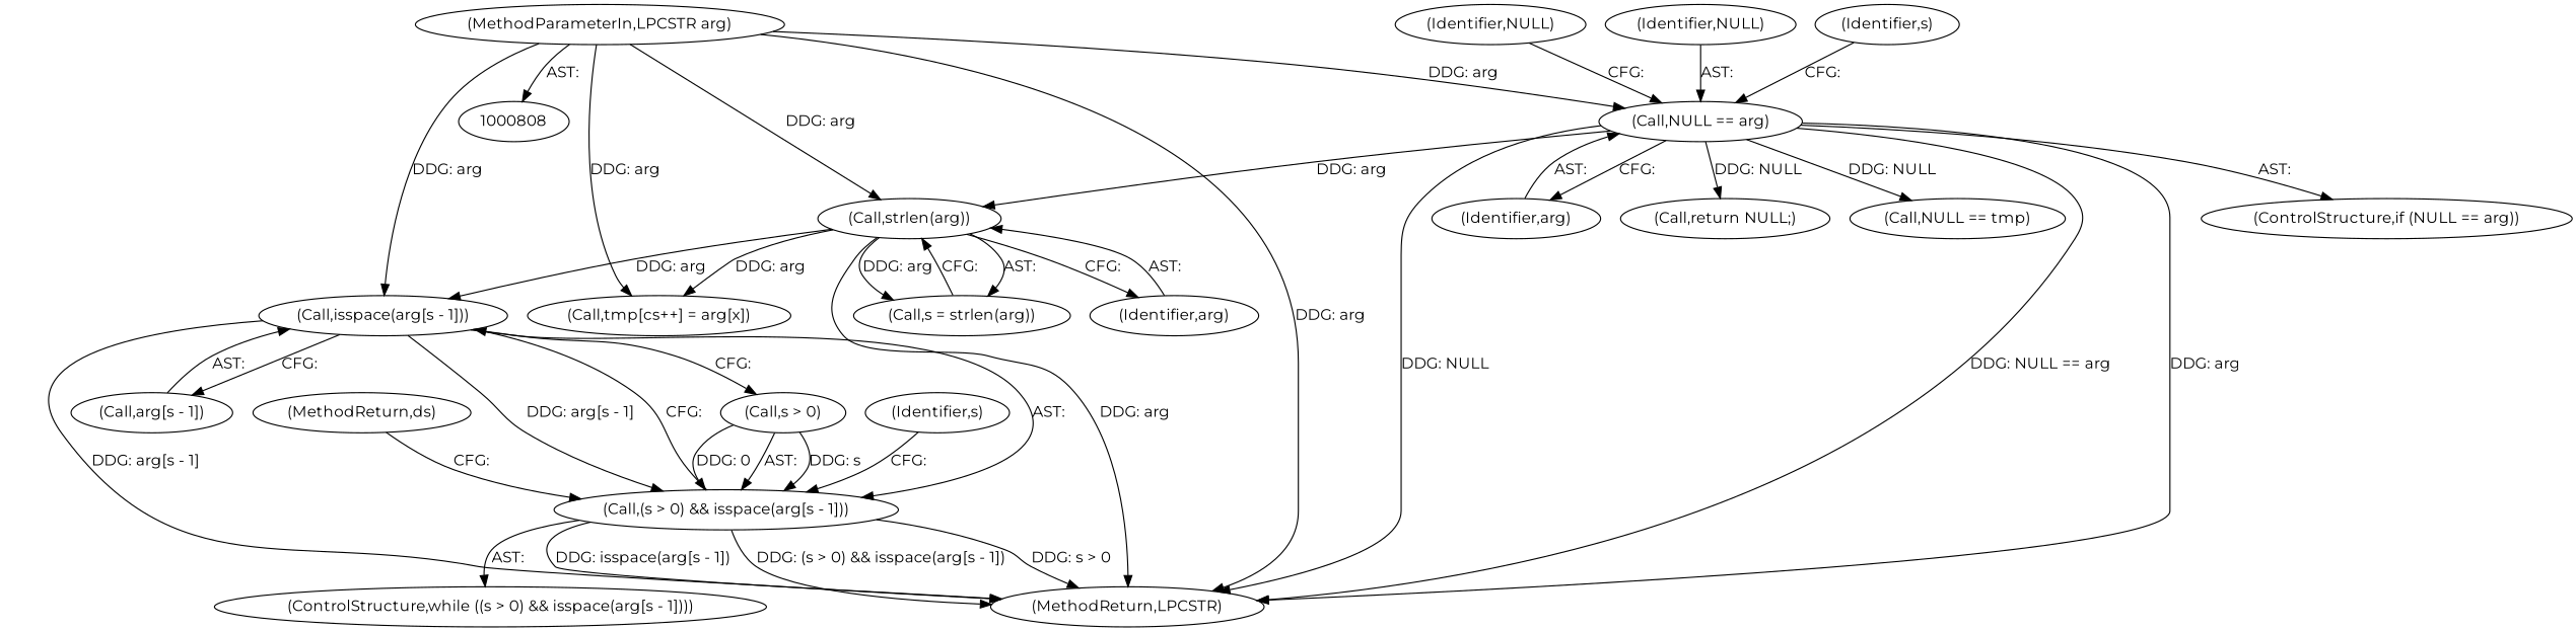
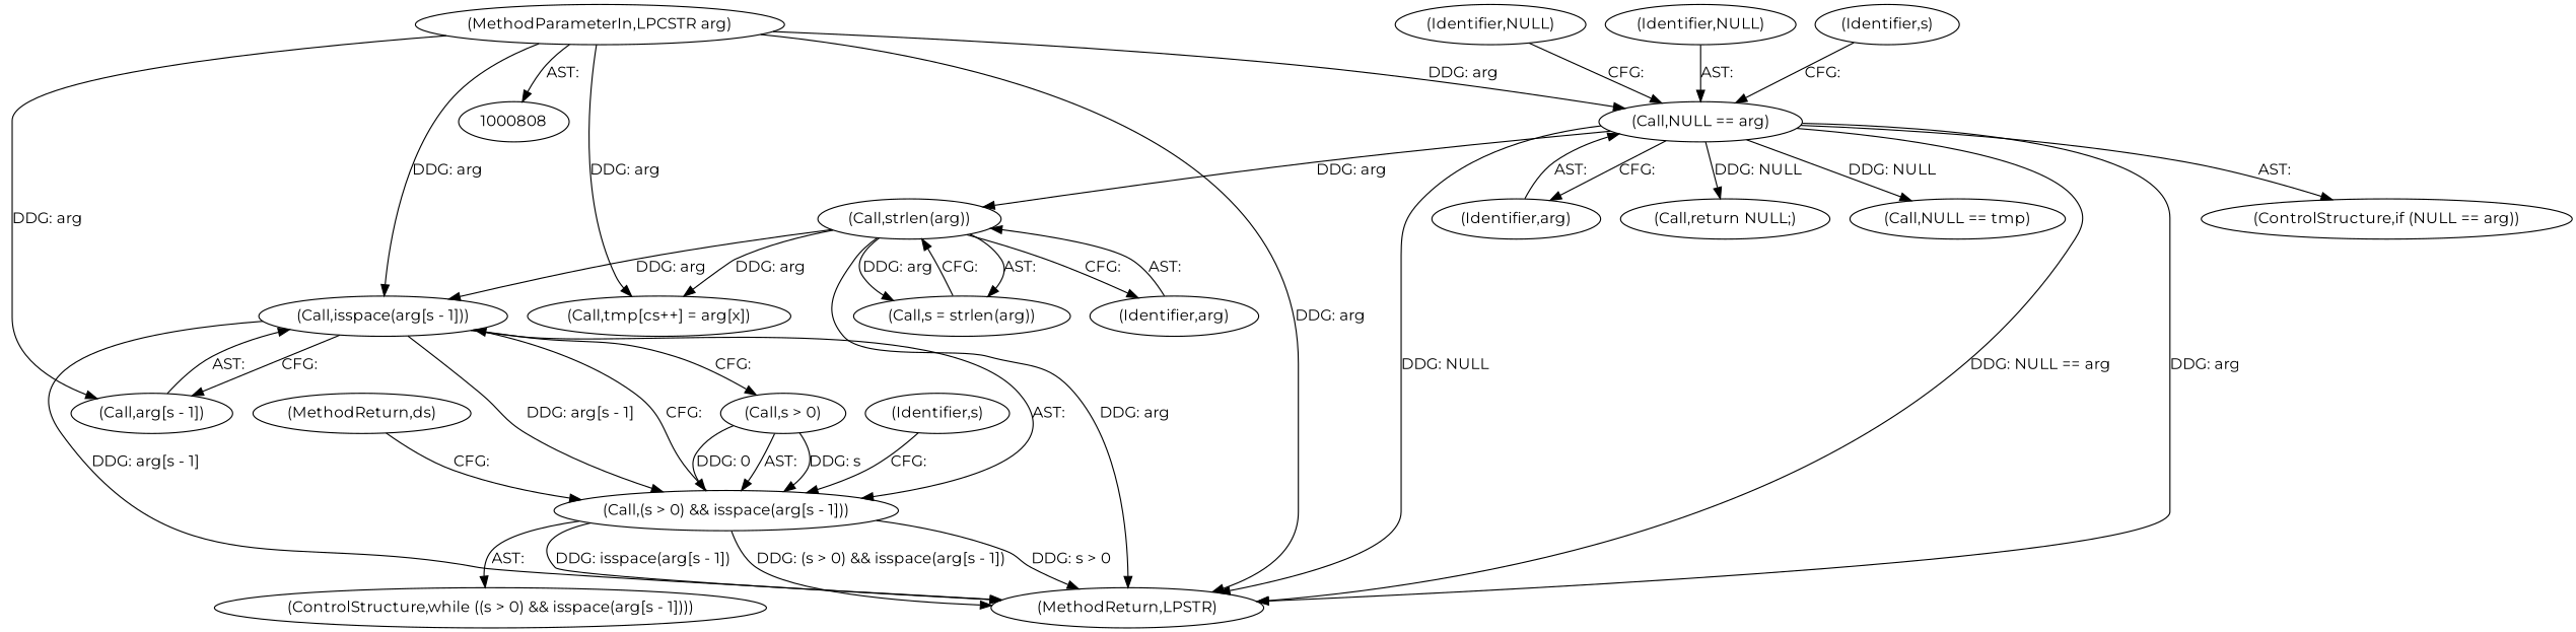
  digraph {
    fontname=Montserrat
    node [fontname=Montserrat]
    edge [fontname=Montserrat]
    n1 [label="(Call,isspace(arg[s - 1]))"]
    n2 [label="(Call,(s > 0) && isspace(arg[s - 1]))"]
    n3 [label="(Call,arg[s - 1])"]
-   n4 [label="(MethodReturn,LPCSTR)"]
+   n4 [label="(MethodReturn,LPSTR)"]
    n5 [label="(Call,s > 0)"]
    n6 [label="(ControlStructure,while ((s > 0) && isspace(arg[s - 1])))"]
    n7 [label="(Call,strlen(arg))"]
    n8 [label="(Call,s = strlen(arg))"]
    n9 [label="(Call,tmp[cs++] = arg[x])"]
    n10 [label="(Identifier,arg)"]
    n11 [label="(Call,NULL == arg)"]
    n12 [label="(ControlStructure,if (NULL == arg))"]
    n13 [label="(Identifier,arg)"]
    n14 [label="(Call,return NULL;)"]
    n15 [label="(Call,NULL == tmp)"]
    n16 [label="(MethodParameterIn,LPCSTR arg)"]
    n17 [label=1000808]
    n18 [label="(Identifier,s)"]
    n19 [label="(MethodReturn,ds)"]
    n20 [label="(Identifier,NULL)"]
    n21 [label="(Identifier,s)"]
    n22 [label="(Identifier,NULL)"]
    n1 -> n2 [label="AST: "]
    n1 -> n2 [label="DDG: arg[s - 1]"]
    n1 -> n3 [label="CFG: "]
    n1 -> n4 [label="DDG: arg[s - 1]"]
    n1 -> n5 [label="CFG: "]
    n2 -> n1 [label="CFG: "]
    n2 -> n4 [label="DDG: isspace(arg[s - 1])"]
    n2 -> n4 [label="DDG: (s > 0) && isspace(arg[s - 1])"]
    n2 -> n4 [label="DDG: s > 0"]
    n2 -> n6 [label="AST: "]
    n3 -> n1 [label="AST: "]
    n5 -> n2 [label="AST: "]
    n5 -> n2 [label="DDG: s"]
    n5 -> n2 [label="DDG: 0"]
    n7 -> n1 [label="DDG: arg"]
    n7 -> n4 [label="DDG: arg"]
    n7 -> n8 [label="AST: "]
    n7 -> n8 [label="DDG: arg"]
    n7 -> n9 [label="DDG: arg"]
    n7 -> n10 [label="CFG: "]
    n8 -> n7 [label="CFG: "]
    n10 -> n7 [label="AST: "]
    n11 -> n4 [label="DDG: NULL"]
    n11 -> n4 [label="DDG: NULL == arg"]
    n11 -> n4 [label="DDG: arg"]
    n11 -> n7 [label="DDG: arg"]
    n11 -> n12 [label="AST: "]
    n11 -> n13 [label="CFG: "]
    n11 -> n14 [label="DDG: NULL"]
    n11 -> n15 [label="DDG: NULL"]
    n13 -> n11 [label="AST: "]
    n16 -> n1 [label="DDG: arg"]
    n16 -> n4 [label="DDG: arg"]
-   n16 -> n7 [label="DDG: arg"]
+   n16 -> n3 [label="DDG: arg"]
    n16 -> n9 [label="DDG: arg"]
    n16 -> n11 [label="DDG: arg"]
    n16 -> n17 [label="AST: "]
    n18 -> n2 [label="CFG: "]
    n19 -> n2 [label="CFG: "]
    n20 -> n11 [label="AST: "]
    n21 -> n11 [label="CFG: "]
    n22 -> n11 [label="CFG: "]
  }
